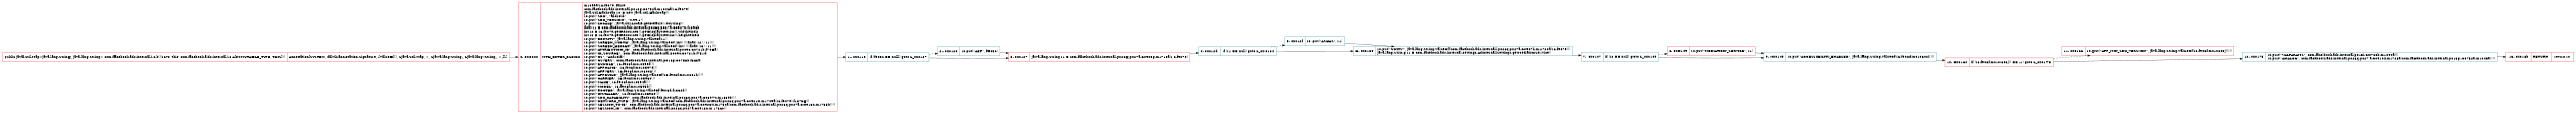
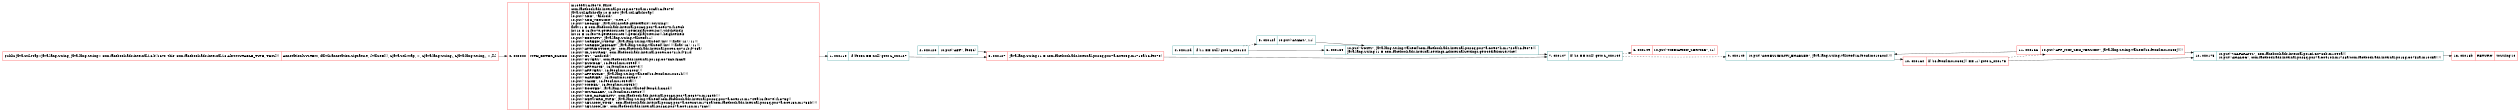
  digraph {
    rankdir=LR
    node [color=teal shape=record]
    n1 [color=red label="{0\:\ 0x0000|MTH_ENTER_BLOCK\l|m1099a(r6.f907e, false)\lcom.facebook.ads.internal.p013g.C0752a.m1046a(r6.f907e)\ljava.util.HashMap r0 = new java.util.HashMap()\lr0.put(\"SDK\", \"android\")\lr0.put(\"SDK_VERSION\", \"4.99.1\")\lr0.put(\"LOCALE\", java.util.Locale.getDefault().toString())\lfloat r1 = com.facebook.ads.internal.p026q.p027a.C0927x.f1396b\lint r2 = r6.f907e.getResources().getDisplayMetrics().widthPixels\lint r3 = r6.f907e.getResources().getDisplayMetrics().heightPixels\lr0.put(\"DENSITY\", java.lang.String.valueOf(r1))\lr0.put(\"SCREEN_WIDTH\", java.lang.String.valueOf((int) (((float) r2) \/ r1)))\lr0.put(\"SCREEN_HEIGHT\", java.lang.String.valueOf((int) (((float) r3) \/ r1)))\lr0.put(\"ATTRIBUTION_ID\", com.facebook.ads.internal.p009c.C0721b.f748a)\lr0.put(\"ID_SOURCE\", com.facebook.ads.internal.p009c.C0721b.f751d)\lr0.put(\"OS\", \"Android\")\lr0.put(\"OSVERS\", com.facebook.ads.internal.p013g.C0756b.f863a)\lr0.put(\"BUNDLE\", r6.f908f.mo10599f())\lr0.put(\"APPNAME\", r6.f908f.mo10597d())\lr0.put(\"APPVERS\", r6.f908f.mo10600g())\lr0.put(\"APPBUILD\", java.lang.String.valueOf(r6.f908f.mo10601h()))\lr0.put(\"CARRIER\", r6.f908f.mo10596c())\lr0.put(\"MAKE\", r6.f908f.mo10594a())\lr0.put(\"MODEL\", r6.f908f.mo10595b())\lr0.put(\"ROOTED\", java.lang.String.valueOf(f906d.f1332d))\lr0.put(\"INSTALLER\", r6.f908f.mo10598e())\lr0.put(\"SDK_CAPABILITY\", com.facebook.ads.internal.p026q.p027a.C0897c.m1689b())\lr0.put(\"NETWORK_TYPE\", java.lang.String.valueOf(com.facebook.ads.internal.p026q.p027a.C0921s.m1749a(r6.f907e).f1375g))\lr0.put(\"SESSION_TIME\", com.facebook.ads.internal.p026q.p027a.C0923t.m1750a(com.facebook.ads.internal.p026q.p027a.C0913n.m1735b()))\lr0.put(\"SESSION_ID\", com.facebook.ads.internal.p026q.p027a.C0913n.m1736c())\l}"]
    n2 [label="{1\:\ 0x011e|if (f905c == null) goto L_0x0127\l}"]
    n3 [label="{2\:\ 0x0120|r0.put(\"AFP\", f905c)\l}"]
    n4 [color=red label="{3\:\ 0x0127|java.lang.String r1 = com.facebook.ads.internal.p026q.p027a.C0905g.m1713a(r6.f907e)\l}"]
    n5 [label="{4\:\ 0x012d|if (r1 == null) goto L_0x0134\l}"]
    n6 [label="{5\:\ 0x012f|r0.put(\"ASHAS\", r1)\l}"]
    n7 [label="{6\:\ 0x0134|r0.put(\"UNITY\", java.lang.String.valueOf(com.facebook.ads.internal.p026q.p027a.C0907h.m1720a(r6.f907e)))\ljava.lang.String r1 = com.facebook.ads.internal.settings.AdInternalSettings.getMediationService()\l}"]
    n8 [label="{7\:\ 0x0147|if (r2 == null) goto L_0x014e\l}"]
    n9 [color=red label="{8\:\ 0x0149|r0.put(\"MEDIATION_SERVICE\", r1)\l}"]
    n10 [label="{9\:\ 0x014e|r0.put(\"ACCESSIBILITY_ENABLED\", java.lang.String.valueOf(r6.f908f.mo10602i()))\l}"]
    n11 [color=red label="{10\:\ 0x0164|if (r6.f908f.mo10603j() == \-1) goto L_0x0175\l}"]
    n12 [color=red label="{11\:\ 0x0166|r0.put(\"APP_MIN_SDK_VERSION\", java.lang.String.valueOf(r6.f908f.mo10603j()))\l}"]
    n13 [label="{12\:\ 0x0175|r0.put(\"VALPARAMS\", com.facebook.ads.internal.p015i.C0763b.m1094a())\lr0.put(\"ANALOG\", com.facebook.ads.internal.p026q.p027a.C0910k.m1728a(com.facebook.ads.internal.p013g.C0752a.m1045a()))\l}"]
-   n14 [color=red label="{13\:\ 0x018b|RETURN\l|return r0\l}"]
+   n14 [color=red label="{13\:\ 0x018b|RETURN\l|toString r0\l}"]
    n15 [color=red label="{public java.util.Map\<java.lang.String, java.lang.String\> com.facebook.ads.internal.i.c.b((r6v0 'this' com.facebook.ads.internal.i.c A[IMMUTABLE_TYPE, THIS]))  | Annotation[SYSTEM, dalvik.annotation.Signature, \{value=[(), Ljava\/util\/Map, \<, Ljava\/lang\/String;, Ljava\/lang\/String;, \>;]\}]\l}"]
    n1 -> n2
-   n2 -> n3 [style=dashed]
    n2 -> n4
    n3 -> n4
-   n4 -> n5
+   n4 -> n8
    n5 -> n6 [style=dashed]
    n5 -> n7
    n6 -> n7
    n7 -> n8
    n8 -> n9 [style=dashed]
-   n8 -> n10
-   n9 -> n10
+   n8 -> n10 [style=dashed]
+   n12 -> n10
    n10 -> n11
    n11 -> n12 [style=dashed]
    n11 -> n13
+   n12 -> n13
    n13 -> n14
    n15 -> n1
  }
